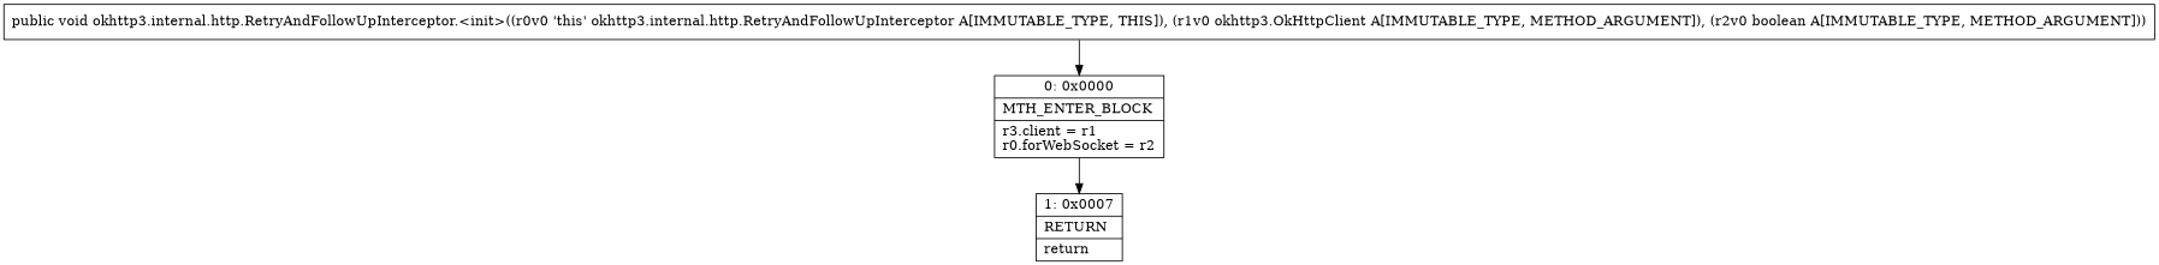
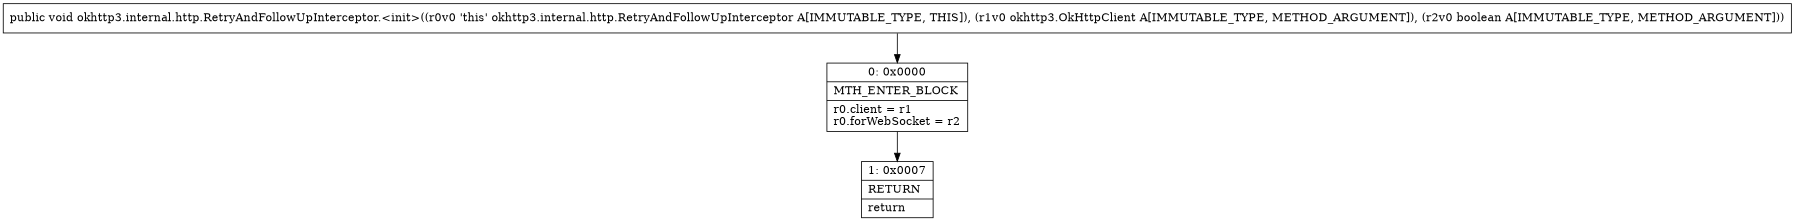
  digraph {
    node [shape=record]
-   n1 [label="{0\:\ 0x0000|MTH_ENTER_BLOCK\l|r3.client = r1\lr0.forWebSocket = r2\l}"]
+   n1 [label="{0\:\ 0x0000|MTH_ENTER_BLOCK\l|r0.client = r1\lr0.forWebSocket = r2\l}"]
    n2 [label="{1\:\ 0x0007|RETURN\l|return\l}"]
    n3 [label="{public void okhttp3.internal.http.RetryAndFollowUpInterceptor.\<init\>((r0v0 'this' okhttp3.internal.http.RetryAndFollowUpInterceptor A[IMMUTABLE_TYPE, THIS]), (r1v0 okhttp3.OkHttpClient A[IMMUTABLE_TYPE, METHOD_ARGUMENT]), (r2v0 boolean A[IMMUTABLE_TYPE, METHOD_ARGUMENT])) }"]
    n1 -> n2
    n3 -> n1
  }
